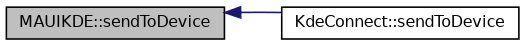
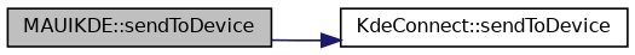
  digraph {
    rankdir=LR
    node [color=black fontname=Helvetica fontsize=10 shape=record style=filled]
    n1 [fillcolor=grey75 fontcolor=black height=0.2 label="MAUIKDE::sendToDevice" width=0.4]
    n2 [fillcolor=white height=0.2 label="KdeConnect::sendToDevice" width=0.4]
-   n2 -> n1 [color=midnightblue fontname=Helvetica fontsize=10 labelfontname=Helvetica labelfontsize=10 style=solid]
+   n1 -> n2 [color=midnightblue fontname=Helvetica fontsize=10 labelfontname=Helvetica labelfontsize=10 style=solid]
  }
